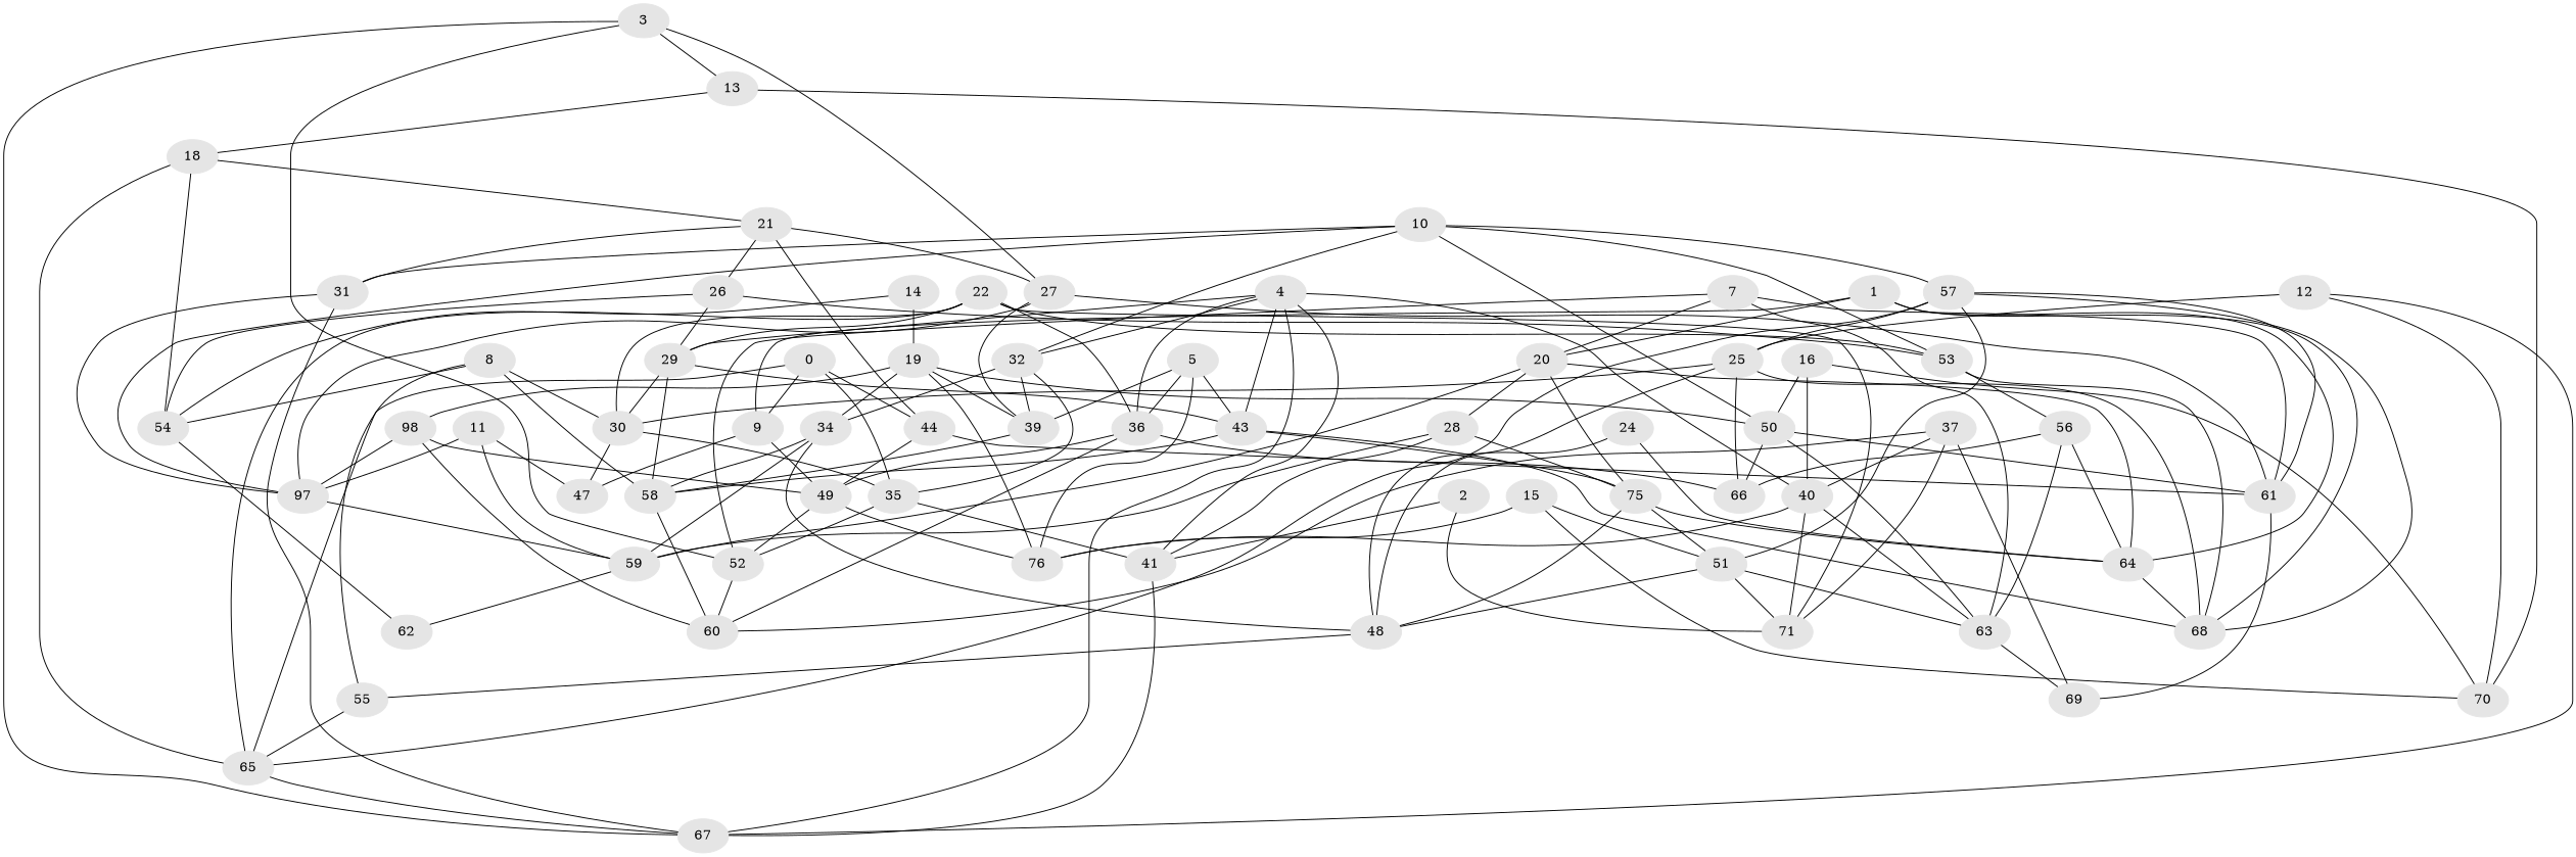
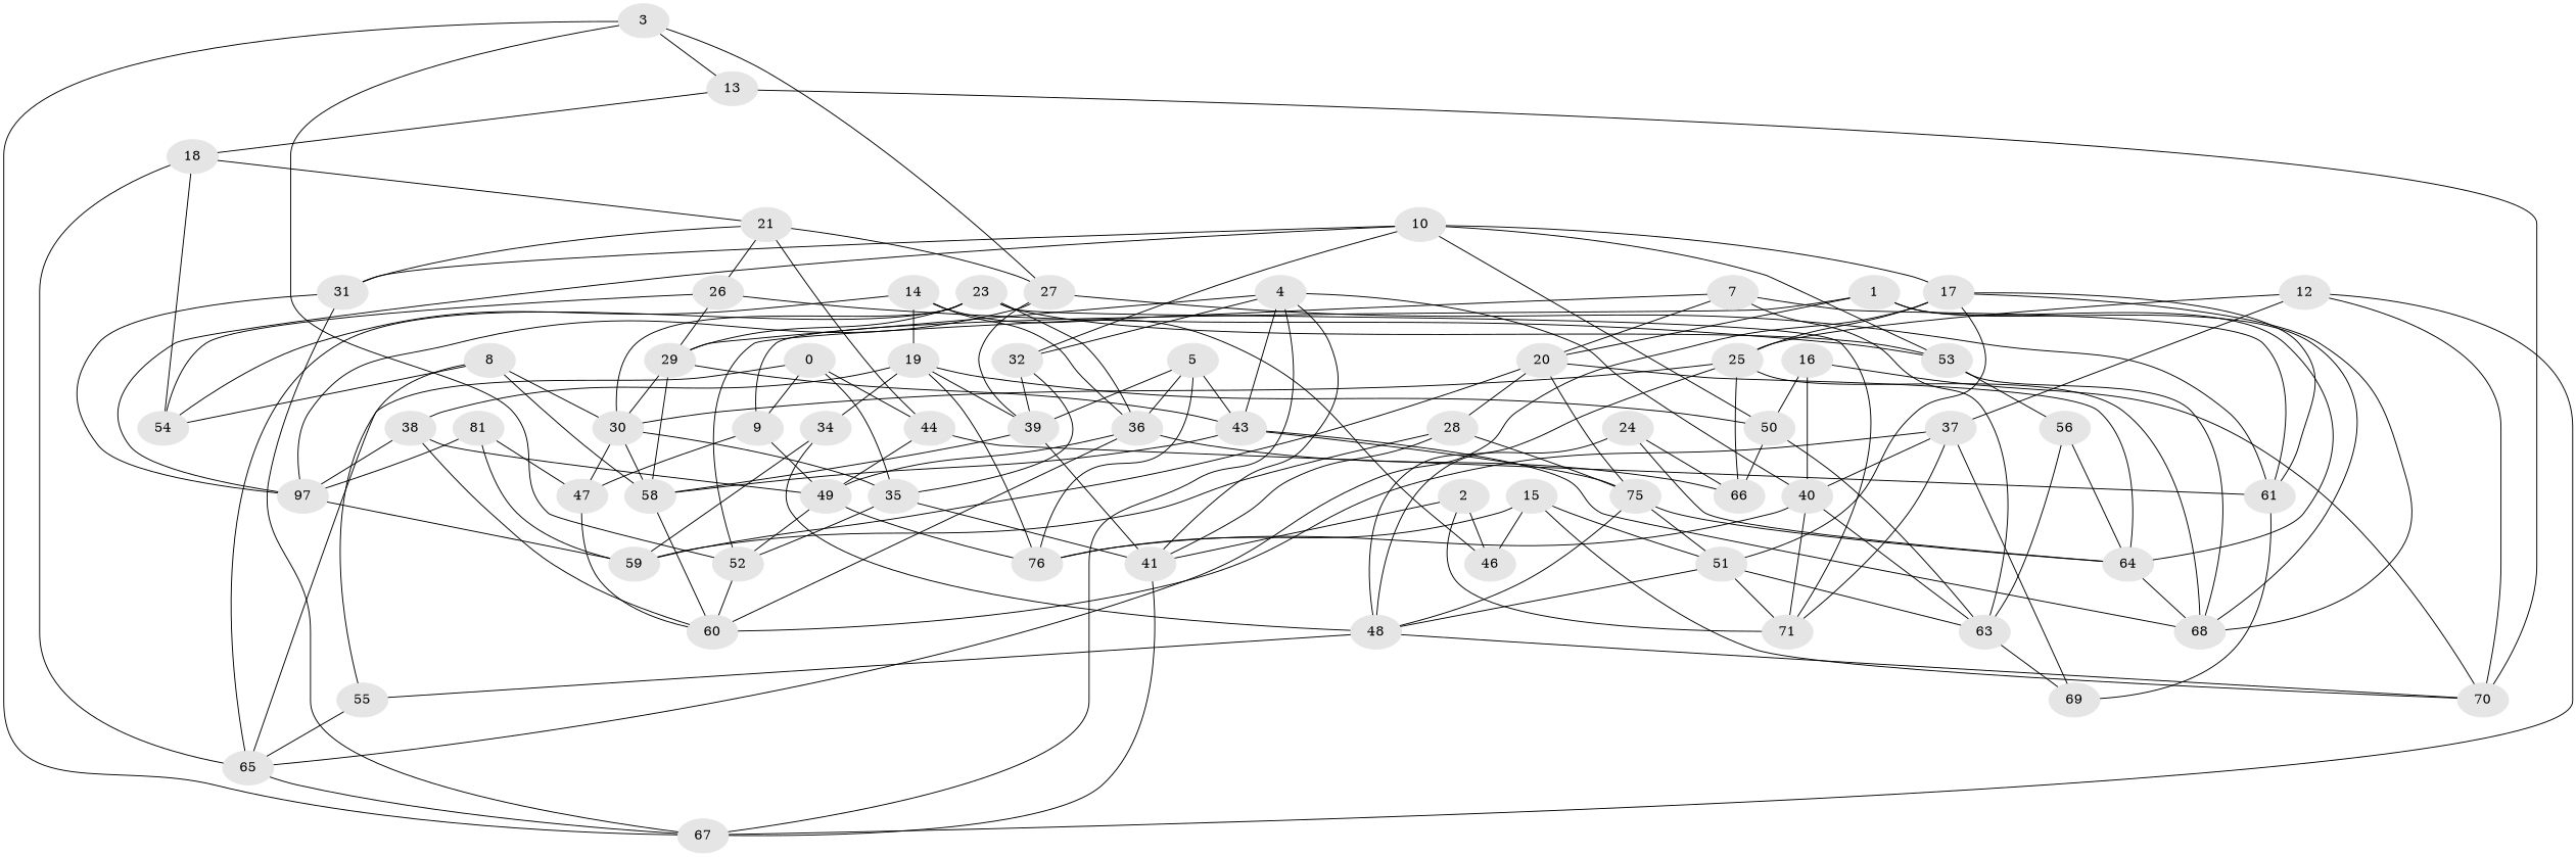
  graph {
    node [color=gray90 style=filled]
    edge [weight=1.0]
    1
    9
    20
    64
    68
    47
    49
    59
    28
    n10 [label=75]
    2
    41
+   46
    71
    29
    43
    30
    58
    67
    3
    13
    27
    52
    70
    18
    39
    61
    n28 [label=97]
    60
    4
    40
    32
    n33 [label=76]
    63
    5
    36
    66
    n38 [label=0]
    35
    44
    65
    7
    69
    8
    54
    55
-   62
    10
-   17 [label=57]
+   17
    31
    50
    53
    25
    51
    34
    56
-   11
+   11 [label=81]
    12
    37
    48
    21
    14
    19
-   38 [label=98]
+   38
    15
    16
    26
-   22
+   22 [label=23]
    24
    1 -- 9
    1 -- 20
    1 -- 64
    1 -- 68
    9 -- 47
    9 -- 49
    20 -- 64
    20 -- 59
    20 -- 28
    20 -- n10
    64 -- 68
+   47 -- 60
    49 -- 52
    49 -- n33
-   59 -- 62
    28 -- 59
    28 -- n10
    28 -- 41
    n10 -- 64
    n10 -- 51
    n10 -- 48
    2 -- 41
+   2 -- 46 [weight=2.0]
    2 -- 71
    41 -- 67
    29 -- 43
    29 -- 30
    29 -- 58
    43 -- 68
    43 -- n10
    43 -- 58
    30 -- 47
    30 -- 35
    58 -- 60
    3 -- 67
    3 -- 13
    3 -- 27
    3 -- 52
    13 -- 70 [weight=2.0]
    13 -- 18
    27 -- 39
    27 -- 61
    27 -- n28
    52 -- 60
    18 -- 65
    18 -- 54
    18 -- 21
+   39 -- 41
    39 -- 58
    61 -- 69
    n28 -- 59
    4 -- 41
    4 -- 29
    4 -- 43
    4 -- 67
    4 -- 40
    4 -- 32
    40 -- 71
    40 -- n33
    40 -- 63
    32 -- 39
    32 -- 35
-   32 -- 34 [weight=2.0]
    63 -- 69
    5 -- 43
    5 -- 39
    5 -- n33
    5 -- 36
    36 -- 49
    36 -- 60
    36 -- 66 [weight=2.0]
    n38 -- 9
    n38 -- 35
    n38 -- 44
    n38 -- 65
    35 -- 41
    35 -- 52
    44 -- 49
    44 -- 61
    65 -- 67
    7 -- 20
    7 -- 52
    7 -- 61
    7 -- 63
    8 -- 30
    8 -- 58
    8 -- 54
    8 -- 55
-   54 -- 62 [weight=2.0]
    55 -- 65
    10 -- n28
    10 -- 32
    10 -- 17
    10 -- 31
    10 -- 50
    10 -- 53
    17 -- 68
    17 -- 61
    17 -- 65
    17 -- 25
    17 -- 51
    31 -- 67
    31 -- n28
-   50 -- 61
    50 -- 63
    50 -- 66
    53 -- 68
    53 -- 56
    25 -- 68
    25 -- 30
    25 -- 66
    25 -- 48
    51 -- 71
    51 -- 63
    51 -- 48
    34 -- 59
-   34 -- 58
+   30 -- 58
    34 -- 48
    56 -- 64
    56 -- 63
-   56 -- 66
+   24 -- 66
    11 -- 47
    11 -- 59
    11 -- n28
    12 -- 67
    12 -- 70
    12 -- 25
+   12 -- 37
    37 -- 71
    37 -- 60
    37 -- 40
    37 -- 69
+   48 -- 70
    48 -- 55
    21 -- 27 [weight=2.0]
    21 -- 44
    21 -- 31
    21 -- 26
-   4 -- 36
+   14 -- 46
+   14 -- 36
    14 -- 54
    14 -- 19
    19 -- 39
    19 -- n33
    19 -- 50
    19 -- 34
    19 -- 38
    38 -- 49
    38 -- n28
    38 -- 60
+   15 -- 46
    15 -- 70
    15 -- n33
    15 -- 51
    16 -- 70
    16 -- 40
    16 -- 50
    26 -- 29
    26 -- 54
    26 -- 53
    22 -- 71
    22 -- 29
    22 -- 30
    22 -- 36
    22 -- 65
    22 -- 53
    24 -- 64
    24 -- 48
  }
